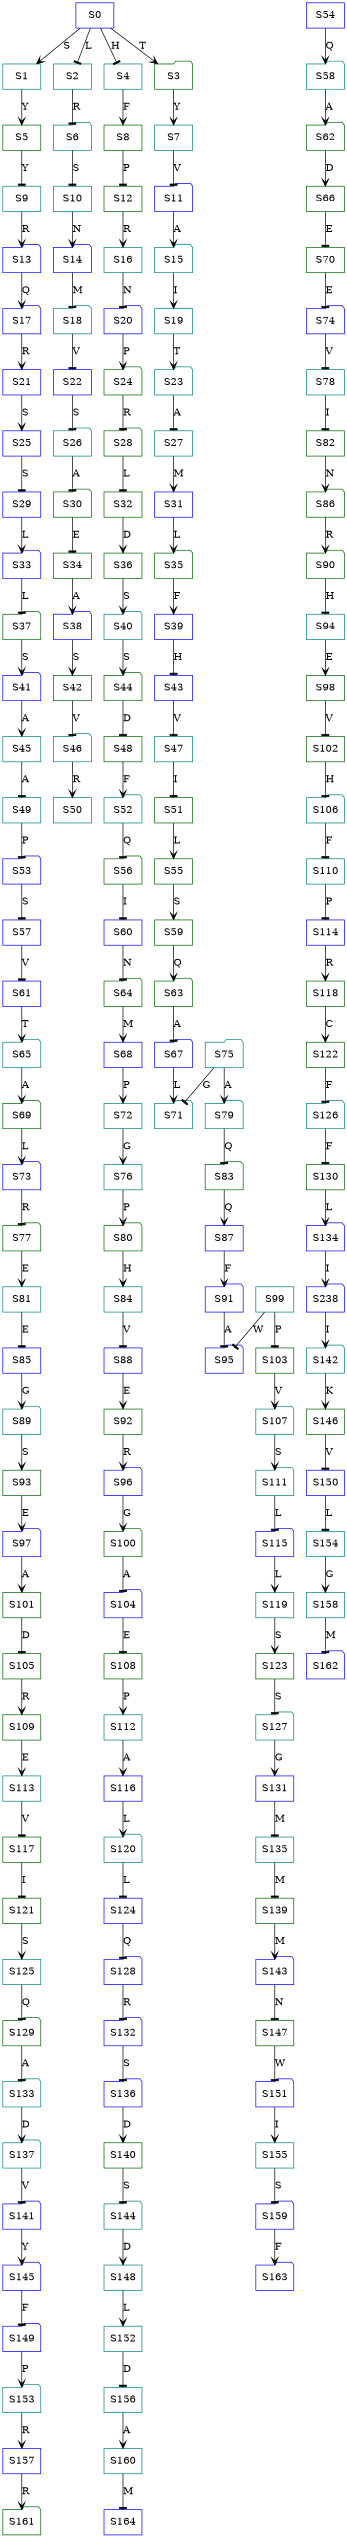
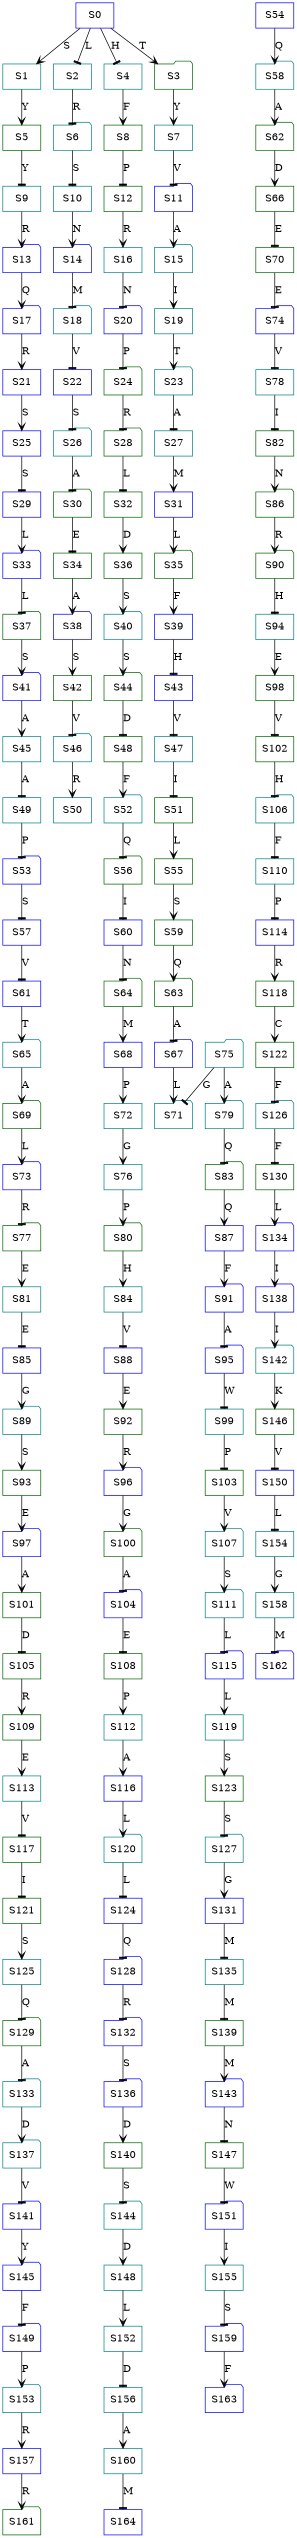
  strict digraph {
    node [color=teal shape=box]
    edge [arrowhead=vee]
    S0 [color=blue]
    S1
    S2
    S3 [color=darkgreen shape=folder]
    S4
    S5 [color=darkgreen]
    S6 [shape=folder]
    S7
    S8 [color=darkgreen]
    S9
    S10
    S11 [color=blue shape=folder]
    S12 [color=darkgreen]
    S13 [color=blue shape=folder]
    S14 [color=blue shape=folder]
    S15 [shape=folder]
    S16
    S17 [color=blue shape=folder]
    S18 [shape=folder]
    S19
    S20 [color=blue shape=folder]
    S21 [color=blue]
    S22 [color=blue]
    S23 [shape=folder]
    S24 [color=darkgreen shape=folder]
    S25 [color=blue]
    S26 [shape=folder]
    S27
    S28 [color=darkgreen shape=folder]
    S29 [color=blue]
    S30 [color=darkgreen shape=folder]
    S31 [color=blue]
    S32 [color=darkgreen]
    S33 [color=blue shape=folder]
    S34 [color=darkgreen]
    S35 [color=darkgreen shape=folder]
    S36 [color=darkgreen]
    S37 [color=darkgreen shape=folder]
    S38 [color=blue shape=folder]
    S39 [color=blue]
    S40 [shape=folder]
    S41 [color=blue shape=folder]
    S42 [color=darkgreen]
    S43 [color=blue]
    S44 [color=darkgreen shape=folder]
    S45
    S46 [shape=folder]
    S47
    S48 [color=darkgreen]
    S49
    S50
    S51 [color=darkgreen]
    S52 [shape=folder]
    S53 [color=blue shape=folder]
    S55 [color=darkgreen]
    S56 [color=darkgreen shape=folder]
    S57 [color=blue]
    S54 [color=blue]
    S58 [shape=folder]
    S59 [color=darkgreen]
    S60 [color=blue]
    S61 [color=blue]
    S62 [color=darkgreen shape=folder]
    S63 [color=darkgreen shape=folder]
    S64 [color=darkgreen shape=folder]
    S65 [shape=folder]
    S66 [color=darkgreen]
    S67 [color=blue shape=folder]
    S68 [color=blue]
    S69 [color=darkgreen shape=folder]
    S70 [color=darkgreen]
    S71 [shape=folder]
    S72
    S73 [color=blue shape=folder]
    S74 [color=blue shape=folder]
    S76
    S77 [color=darkgreen shape=folder]
    S78
    S75 [shape=folder]
    S79 [shape=folder]
    S80 [color=darkgreen shape=folder]
    S81
    S82 [color=darkgreen]
    S83 [color=darkgreen shape=folder]
    S84
    S85 [color=blue]
    S86 [color=darkgreen shape=folder]
    S87 [color=blue]
    S88 [color=blue]
    S89 [shape=folder]
    S90 [color=darkgreen shape=folder]
    S91 [color=blue shape=folder]
    S92 [color=darkgreen]
    S93 [color=darkgreen]
    S94
    S95 [color=blue shape=folder]
    S96 [color=blue shape=folder]
    S97 [color=blue shape=folder]
    S98 [color=darkgreen]
    S99
    S100 [color=darkgreen shape=folder]
    S101 [color=darkgreen]
    S102 [color=darkgreen]
    S103 [color=darkgreen]
    S104 [color=blue shape=folder]
    S105 [color=darkgreen]
    S106 [shape=folder]
    S107 [shape=folder]
    S108 [color=darkgreen]
    S109 [color=darkgreen]
    S110
    S111 [shape=folder]
    S112
    S113
    S114 [color=blue]
    S115 [color=blue shape=folder]
    S116 [color=blue]
    S117 [color=darkgreen]
    S118 [color=darkgreen]
    S119
    S120 [shape=folder]
    S121 [color=darkgreen]
    S122 [color=darkgreen]
    S123 [color=darkgreen]
    S124 [color=blue]
    S125
    S126 [shape=folder]
    S127 [shape=folder]
    S128 [color=blue shape=folder]
    S129 [color=darkgreen shape=folder]
    S130 [color=darkgreen]
    S131 [color=blue]
    S132 [color=blue shape=folder]
    S133 [shape=folder]
    S134 [color=blue shape=folder]
    S135
    S136 [color=blue shape=folder]
    S137 [shape=folder]
-   S138 [color=blue shape=folder label=S238]
+   S138 [color=blue shape=folder]
    S139 [color=darkgreen]
    S140 [color=darkgreen]
    S141 [color=blue shape=folder]
    S142 [shape=folder]
    S143 [color=blue shape=folder]
    S144 [shape=folder]
    S145 [color=blue shape=folder]
    S146 [color=darkgreen]
    S147 [color=darkgreen]
    S148
    S149 [color=blue shape=folder]
    S150 [color=blue]
    S151 [color=blue shape=folder]
    S152
    S153 [shape=folder]
    S154
    S155
    S156
    S157 [color=blue]
    S158
    S159 [color=blue shape=folder]
    S160
    S161 [color=darkgreen shape=folder]
    S162 [color=blue shape=folder]
    S163 [color=blue shape=folder]
    S164 [color=blue]
    S0 -> S1 [label=S]
    S0 -> S2 [arrowhead=tee label=L]
    S0 -> S3 [label=T]
    S0 -> S4 [arrowhead=tee label=H]
    S1 -> S5 [label=Y]
    S2 -> S6 [arrowhead=tee label=R]
    S3 -> S7 [label=Y]
    S4 -> S8 [label=F]
    S5 -> S9 [arrowhead=tee label=Y]
    S6 -> S10 [arrowhead=tee label=S]
    S7 -> S11 [arrowhead=tee label=V]
    S8 -> S12 [arrowhead=tee label=P]
    S9 -> S13 [label=R]
    S10 -> S14 [label=N]
    S11 -> S15 [label=A]
    S12 -> S16 [label=R]
    S13 -> S17 [label=Q]
    S14 -> S18 [arrowhead=tee label=M]
    S15 -> S19 [label=I]
    S16 -> S20 [arrowhead=tee label=N]
    S17 -> S21 [label=R]
    S18 -> S22 [arrowhead=tee label=V]
    S19 -> S23 [label=T]
-   S20 -> S24 [label=P]
+   S20 -> S24 [arrowhead=tee label=P]
    S21 -> S25 [label=S]
    S22 -> S26 [arrowhead=tee label=S]
    S23 -> S27 [arrowhead=tee label=A]
    S24 -> S28 [arrowhead=tee label=R]
    S25 -> S29 [arrowhead=tee label=S]
    S26 -> S30 [arrowhead=tee label=A]
    S27 -> S31 [label=M]
    S28 -> S32 [arrowhead=tee label=L]
    S29 -> S33 [label=L]
    S30 -> S34 [arrowhead=tee label=E]
    S31 -> S35 [label=L]
    S32 -> S36 [label=D]
    S33 -> S37 [arrowhead=tee label=L]
    S34 -> S38 [label=A]
    S35 -> S39 [label=F]
    S36 -> S40 [label=S]
    S37 -> S41 [label=S]
    S38 -> S42 [label=S]
    S39 -> S43 [arrowhead=tee label=H]
    S40 -> S44 [label=S]
    S41 -> S45 [label=A]
    S42 -> S46 [arrowhead=tee label=V]
    S43 -> S47 [arrowhead=tee label=V]
    S44 -> S48 [arrowhead=tee label=D]
    S45 -> S49 [arrowhead=tee label=A]
    S46 -> S50 [label=R]
    S47 -> S51 [arrowhead=tee label=I]
    S48 -> S52 [label=F]
    S49 -> S53 [arrowhead=tee label=P]
    S51 -> S55 [label=L]
    S52 -> S56 [arrowhead=tee label=Q]
    S53 -> S57 [arrowhead=tee label=S]
    S55 -> S59 [label=S]
    S56 -> S60 [arrowhead=tee label=I]
    S57 -> S61 [arrowhead=tee label=V]
    S54 -> S58 [label=Q]
    S58 -> S62 [label=A]
    S59 -> S63 [label=Q]
    S60 -> S64 [arrowhead=tee label=N]
    S61 -> S65 [label=T]
    S62 -> S66 [label=D]
    S63 -> S67 [arrowhead=tee label=A]
    S64 -> S68 [label=M]
    S65 -> S69 [label=A]
    S66 -> S70 [arrowhead=tee label=E]
    S67 -> S71 [label=L]
    S68 -> S72 [label=P]
    S69 -> S73 [label=L]
    S70 -> S74 [arrowhead=tee label=E]
    S72 -> S76 [label=G]
    S73 -> S77 [arrowhead=tee label=R]
    S74 -> S78 [arrowhead=tee label=V]
    S76 -> S80 [label=P]
    S77 -> S81 [label=E]
    S78 -> S82 [arrowhead=tee label=I]
    S75 -> S71 [arrowhead=tee label=G]
    S75 -> S79 [label=A]
    S79 -> S83 [arrowhead=tee label=Q]
    S80 -> S84 [label=H]
    S81 -> S85 [arrowhead=tee label=E]
    S82 -> S86 [label=N]
    S83 -> S87 [label=Q]
    S84 -> S88 [arrowhead=tee label=V]
    S85 -> S89 [label=G]
    S86 -> S90 [label=R]
    S87 -> S91 [label=F]
    S88 -> S92 [label=E]
    S89 -> S93 [label=S]
    S90 -> S94 [arrowhead=tee label=H]
    S91 -> S95 [arrowhead=tee label=A]
    S92 -> S96 [label=R]
    S93 -> S97 [label=E]
    S94 -> S98 [label=E]
-   S99 -> S95 [arrowhead=tee label=W]
+   S95 -> S99 [arrowhead=tee label=W]
    S96 -> S100 [label=G]
    S97 -> S101 [label=A]
    S98 -> S102 [arrowhead=tee label=V]
    S99 -> S103 [arrowhead=tee label=P]
    S100 -> S104 [arrowhead=tee label=A]
    S101 -> S105 [arrowhead=tee label=D]
    S102 -> S106 [arrowhead=tee label=H]
    S103 -> S107 [label=V]
    S104 -> S108 [arrowhead=tee label=E]
    S105 -> S109 [label=R]
    S106 -> S110 [arrowhead=tee label=F]
    S107 -> S111 [label=S]
    S108 -> S112 [label=P]
    S109 -> S113 [label=E]
    S110 -> S114 [arrowhead=tee label=P]
    S111 -> S115 [arrowhead=tee label=L]
    S112 -> S116 [label=A]
    S113 -> S117 [arrowhead=tee label=V]
    S114 -> S118 [label=R]
    S115 -> S119 [label=L]
    S116 -> S120 [label=L]
    S117 -> S121 [arrowhead=tee label=I]
    S118 -> S122 [label=C]
    S119 -> S123 [label=S]
    S120 -> S124 [arrowhead=tee label=L]
    S121 -> S125 [label=S]
    S122 -> S126 [arrowhead=tee label=F]
    S123 -> S127 [arrowhead=tee label=S]
    S124 -> S128 [arrowhead=tee label=Q]
    S125 -> S129 [arrowhead=tee label=Q]
    S126 -> S130 [arrowhead=tee label=F]
    S127 -> S131 [label=G]
    S128 -> S132 [arrowhead=tee label=R]
    S129 -> S133 [arrowhead=tee label=A]
    S130 -> S134 [label=L]
    S131 -> S135 [arrowhead=tee label=M]
    S132 -> S136 [arrowhead=tee label=S]
    S133 -> S137 [label=D]
    S134 -> S138 [label=I]
    S135 -> S139 [arrowhead=tee label=M]
    S136 -> S140 [label=D]
    S137 -> S141 [arrowhead=tee label=V]
    S138 -> S142 [label=I]
    S139 -> S143 [label=M]
    S140 -> S144 [arrowhead=tee label=S]
    S141 -> S145 [label=Y]
    S142 -> S146 [label=K]
    S143 -> S147 [arrowhead=tee label=N]
    S144 -> S148 [label=D]
    S145 -> S149 [arrowhead=tee label=F]
    S146 -> S150 [arrowhead=tee label=V]
    S147 -> S151 [arrowhead=tee label=W]
    S148 -> S152 [label=L]
    S149 -> S153 [label=P]
    S150 -> S154 [arrowhead=tee label=L]
    S151 -> S155 [label=I]
    S152 -> S156 [arrowhead=tee label=D]
    S153 -> S157 [label=R]
    S154 -> S158 [label=G]
    S155 -> S159 [arrowhead=tee label=S]
    S156 -> S160 [label=A]
    S157 -> S161 [label=R]
    S158 -> S162 [arrowhead=tee label=M]
    S159 -> S163 [label=F]
    S160 -> S164 [arrowhead=tee label=M]
  }
